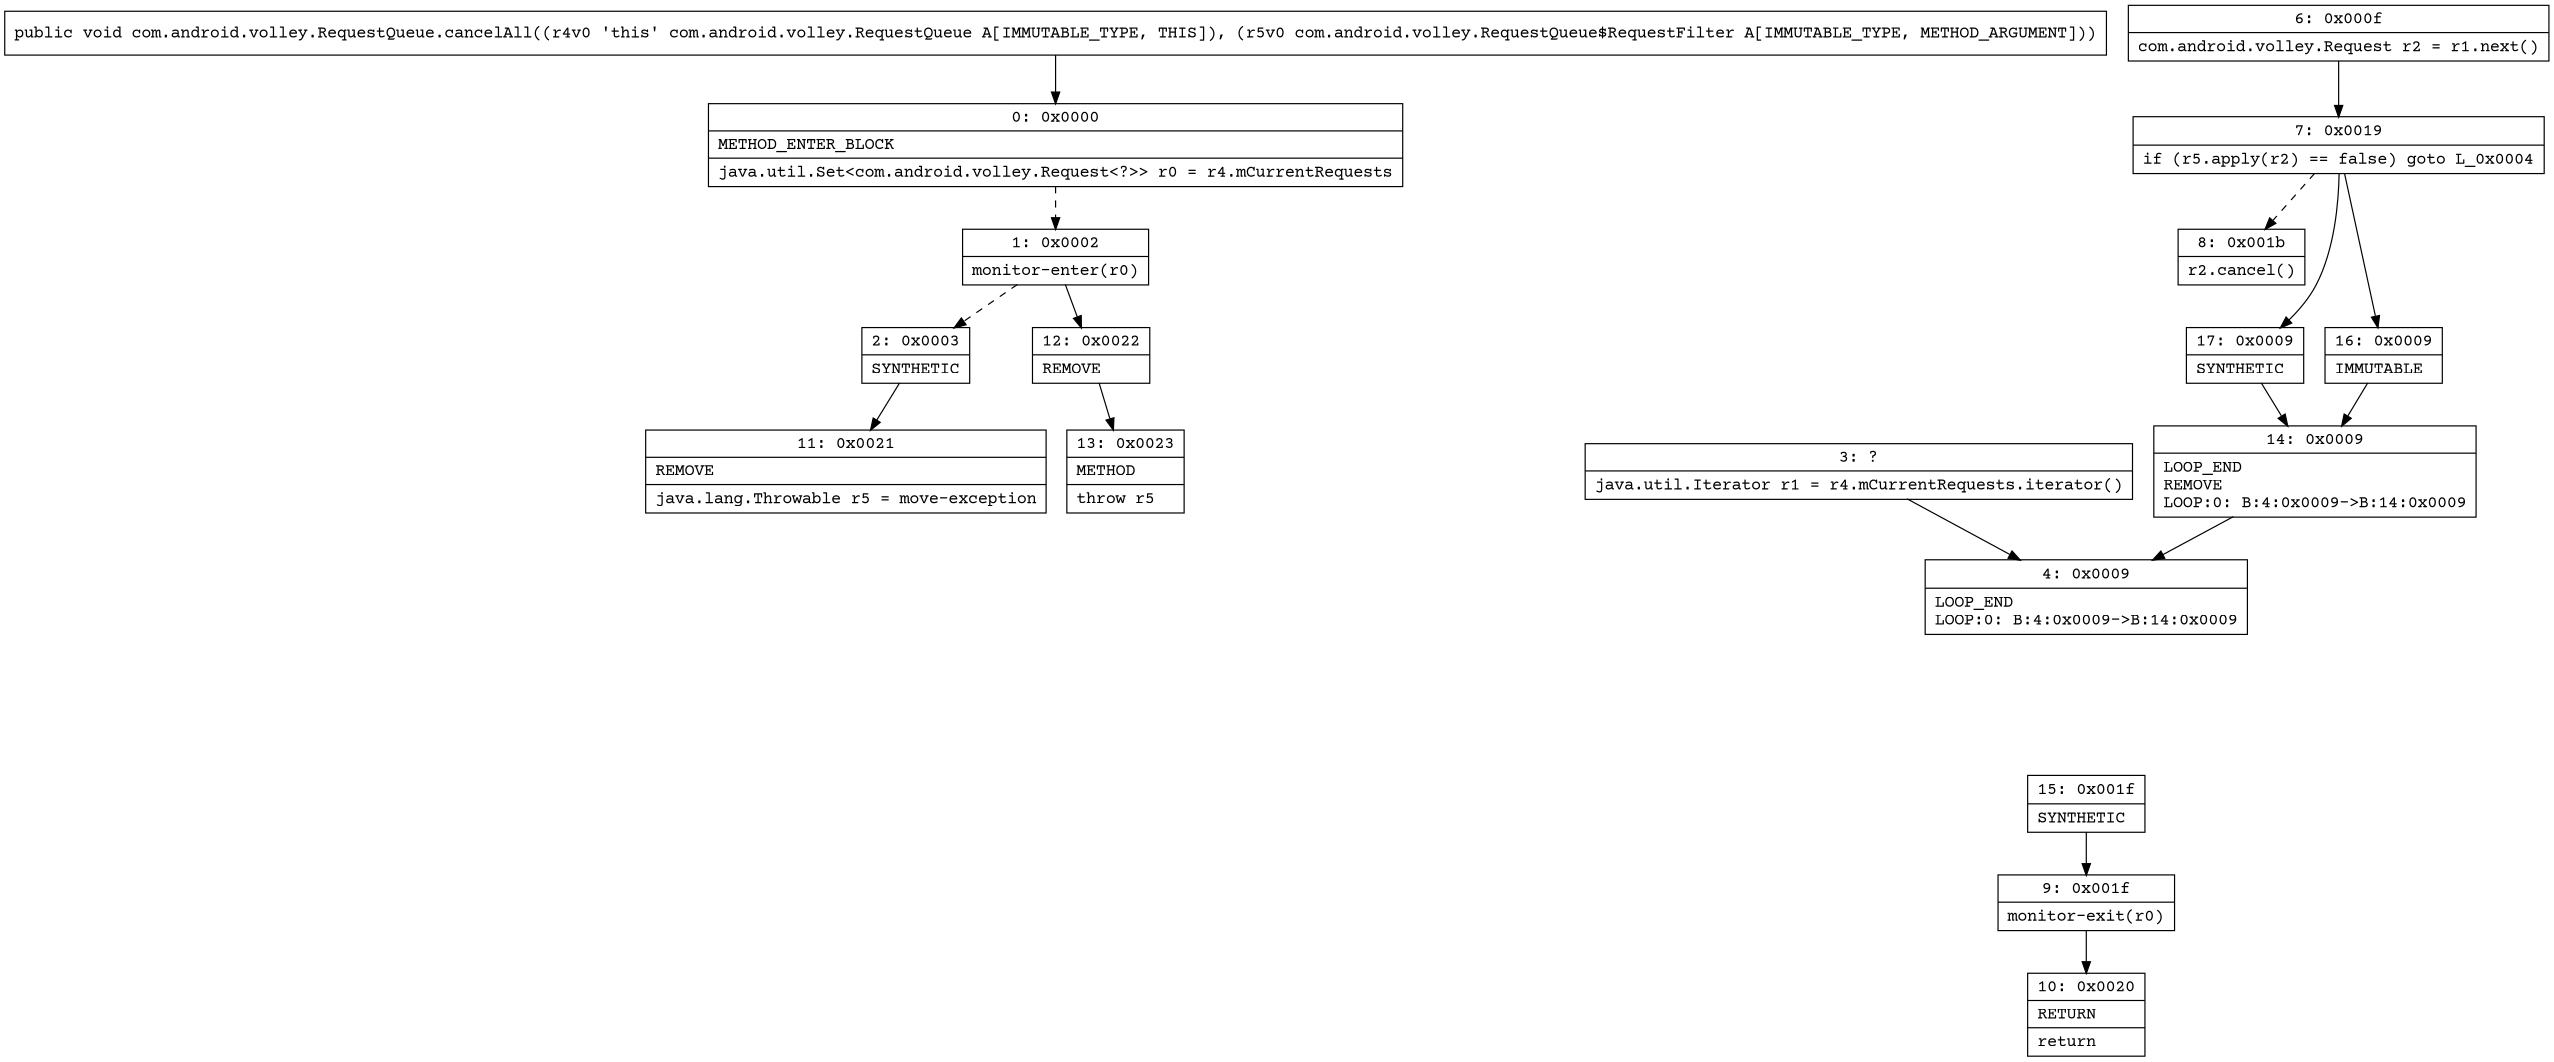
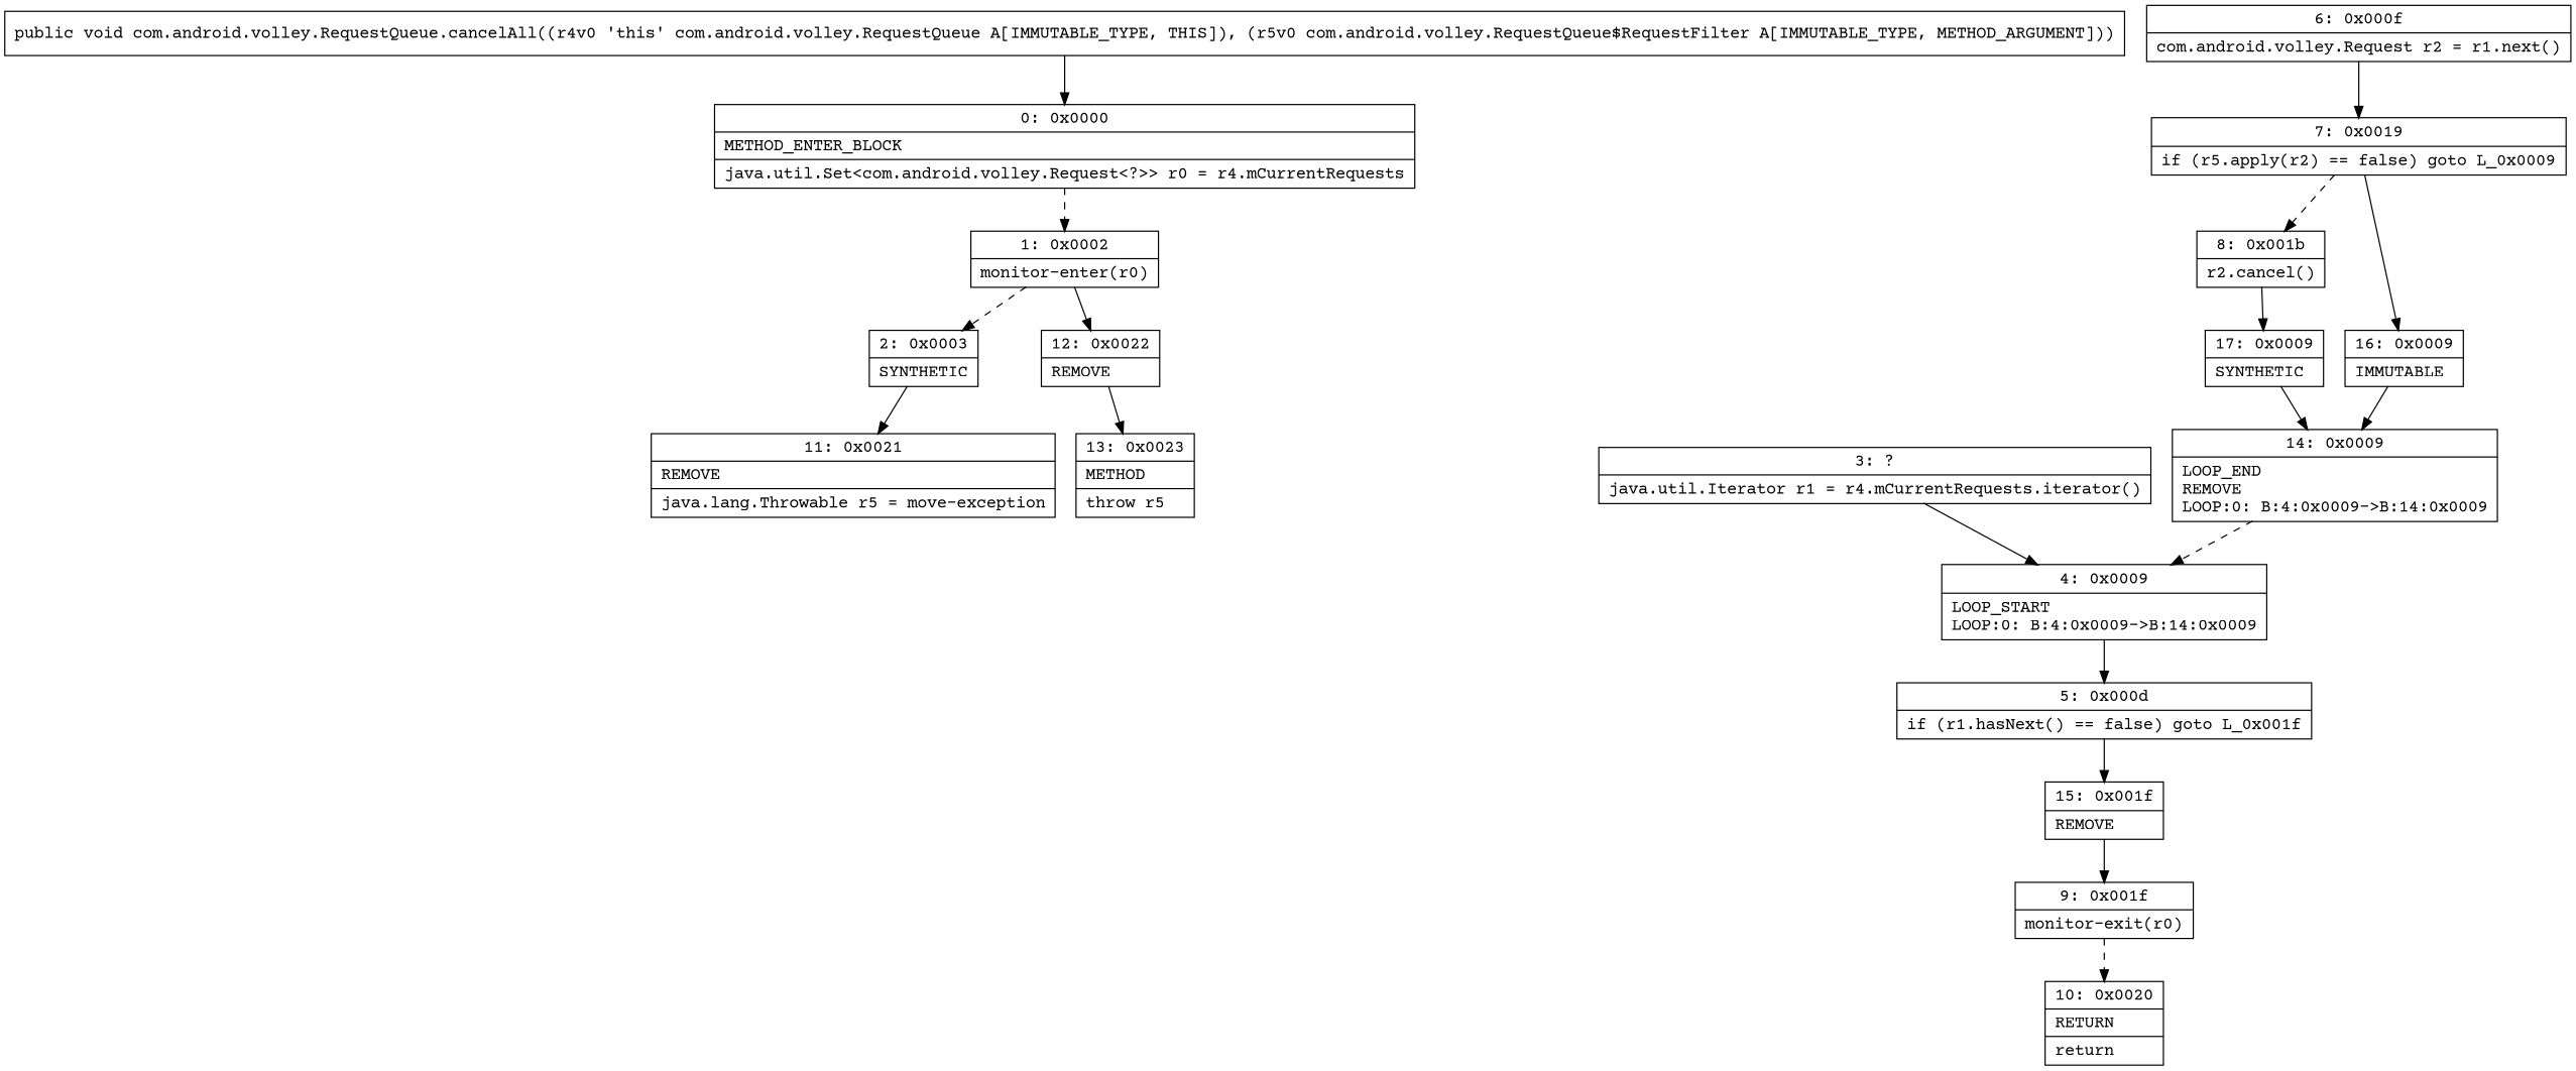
  digraph {
    fontname="Courier Prime"
    node [fontname="Courier Prime" shape=record]
    edge [fontname="Courier Prime"]
    n1 [label="{0\:\ 0x0000|METHOD_ENTER_BLOCK\l|java.util.Set\<com.android.volley.Request\<?\>\> r0 = r4.mCurrentRequests\l}"]
    n2 [label="{1\:\ 0x0002|monitor\-enter(r0)\l}"]
    n3 [label="{2\:\ 0x0003|SYNTHETIC\l}"]
    n4 [label="{12\:\ 0x0022|REMOVE\l}"]
    n5 [label="{11\:\ 0x0021|REMOVE\l|java.lang.Throwable r5 = move\-exception\l}"]
    n6 [label="{3\:\ ?|java.util.Iterator r1 = r4.mCurrentRequests.iterator()\l}"]
-   n7 [label="{4\:\ 0x0009|LOOP_END\lLOOP:0: B:4:0x0009\-\>B:14:0x0009\l}"]
-   n9 [label="{15\:\ 0x001f|SYNTHETIC\l}"]
+   n7 [label="{4\:\ 0x0009|LOOP_START\lLOOP:0: B:4:0x0009\-\>B:14:0x0009\l}"]
+   n8 [label="{5\:\ 0x000d|if (r1.hasNext() == false) goto L_0x001f\l}"]
+   n9 [label="{15\:\ 0x001f|REMOVE\l}"]
    n10 [label="{6\:\ 0x000f|com.android.volley.Request r2 = r1.next()\l}"]
-   n11 [label="{7\:\ 0x0019|if (r5.apply(r2) == false) goto L_0x0004\l}"]
+   n11 [label="{7\:\ 0x0019|if (r5.apply(r2) == false) goto L_0x0009\l}"]
    n12 [label="{9\:\ 0x001f|monitor\-exit(r0)\l}"]
    n13 [label="{8\:\ 0x001b|r2.cancel()\l}"]
    n14 [label="{16\:\ 0x0009|IMMUTABLE\l}"]
    n15 [label="{17\:\ 0x0009|SYNTHETIC\l}"]
    n16 [label="{14\:\ 0x0009|LOOP_END\lREMOVE\lLOOP:0: B:4:0x0009\-\>B:14:0x0009\l}"]
    n17 [label="{10\:\ 0x0020|RETURN\l|return\l}"]
    n18 [label="{13\:\ 0x0023|METHOD\l|throw r5\l}"]
    n19 [label="{public void com.android.volley.RequestQueue.cancelAll((r4v0 'this' com.android.volley.RequestQueue A[IMMUTABLE_TYPE, THIS]), (r5v0 com.android.volley.RequestQueue$RequestFilter A[IMMUTABLE_TYPE, METHOD_ARGUMENT])) }"]
    n1 -> n2 [style=dashed]
    n2 -> n3 [style=dashed]
    n2 -> n4
    n3 -> n5
    n4 -> n18
    n6 -> n7
+   n7 -> n8
+   n8 -> n9
    n9 -> n12
    n10 -> n11
    n11 -> n13 [style=dashed]
    n11 -> n14
-   n12 -> n17
-   n11 -> n15
+   n12 -> n17 [style=dashed]
+   n13 -> n15
    n14 -> n16
    n15 -> n16
-   n16 -> n7
+   n16 -> n7 [style=dashed]
    n19 -> n1
  }
